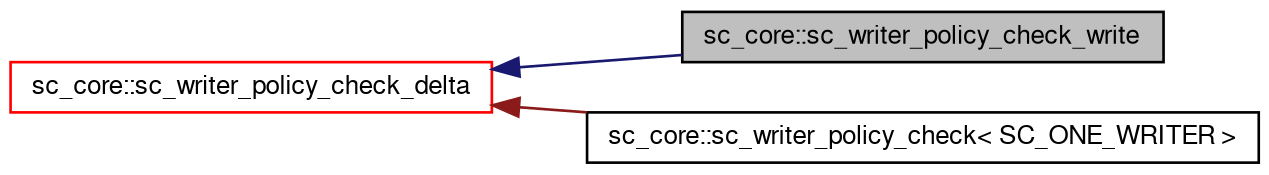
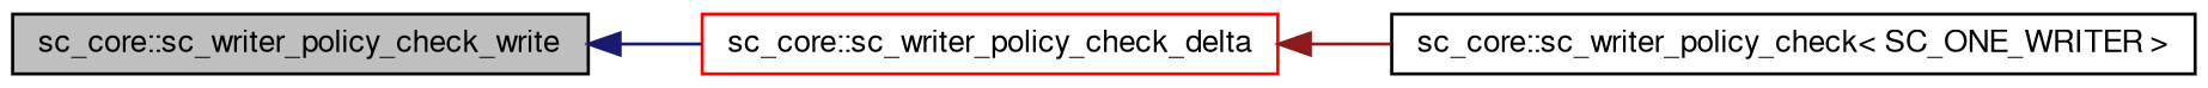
  digraph {
    rankdir=LR
    node [color=black fillcolor=white fontname=FreeSans fontsize=10 shape=record style=filled]
    edge [dir=back fontname=FreeSans fontsize=10 labelfontname=FreeSans labelfontsize=10 style=solid]
    n1 [fillcolor=grey75 fontcolor=black height=0.2 label="sc_core::sc_writer_policy_check_write" width=0.4]
    n2 [color=red height=0.2 label="sc_core::sc_writer_policy_check_delta" width=0.4]
    n3 [height=0.2 label="sc_core::sc_writer_policy_check\< SC_ONE_WRITER \>" width=0.4]
-   n2 -> n1 [color=midnightblue]
+   n1 -> n2 [color=midnightblue]
    n2 -> n3 [color=firebrick4]
  }
